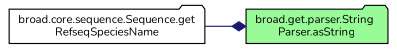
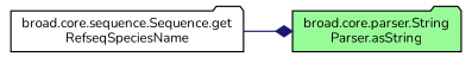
  digraph {
    rankdir=LR
    fontname=Nunito
    node [color=black fontname=Nunito fontsize=10 shape=folder style=filled]
    n1 [fillcolor=white fontcolor=black height=0.2 label="broad.core.sequence.Sequence.get\lRefseqSpeciesName" width=0.4]
-   n2 [fillcolor=palegreen height=0.2 label="broad.get.parser.String\lParser.asString" width=0.4]
+   n2 [fillcolor=palegreen height=0.2 label="broad.core.parser.String\lParser.asString" width=0.4]
    n1 -> n2 [color=midnightblue fontname=Nunito fontsize=10 labelfontname=Helvetica labelfontsize=10 style=solid arrowhead=diamond]
  }
